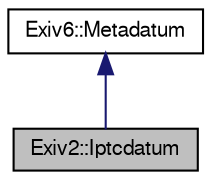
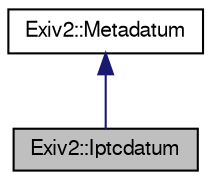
  digraph {
    node [color=black fontname=FreeSans fontsize=10 shape=record style=filled]
    n1 [fillcolor=grey75 fontcolor=black height=0.2 label="Exiv2::Iptcdatum" width=0.4]
-   n2 [fillcolor=white height=0.2 label="Exiv6::Metadatum" width=0.4]
+   n2 [fillcolor=white height=0.2 label="Exiv2::Metadatum" width=0.4]
    n2 -> n1 [color=midnightblue dir=back fontname=FreeSans fontsize=10 labelfontname=FreeSans labelfontsize=10 style=solid]
  }
